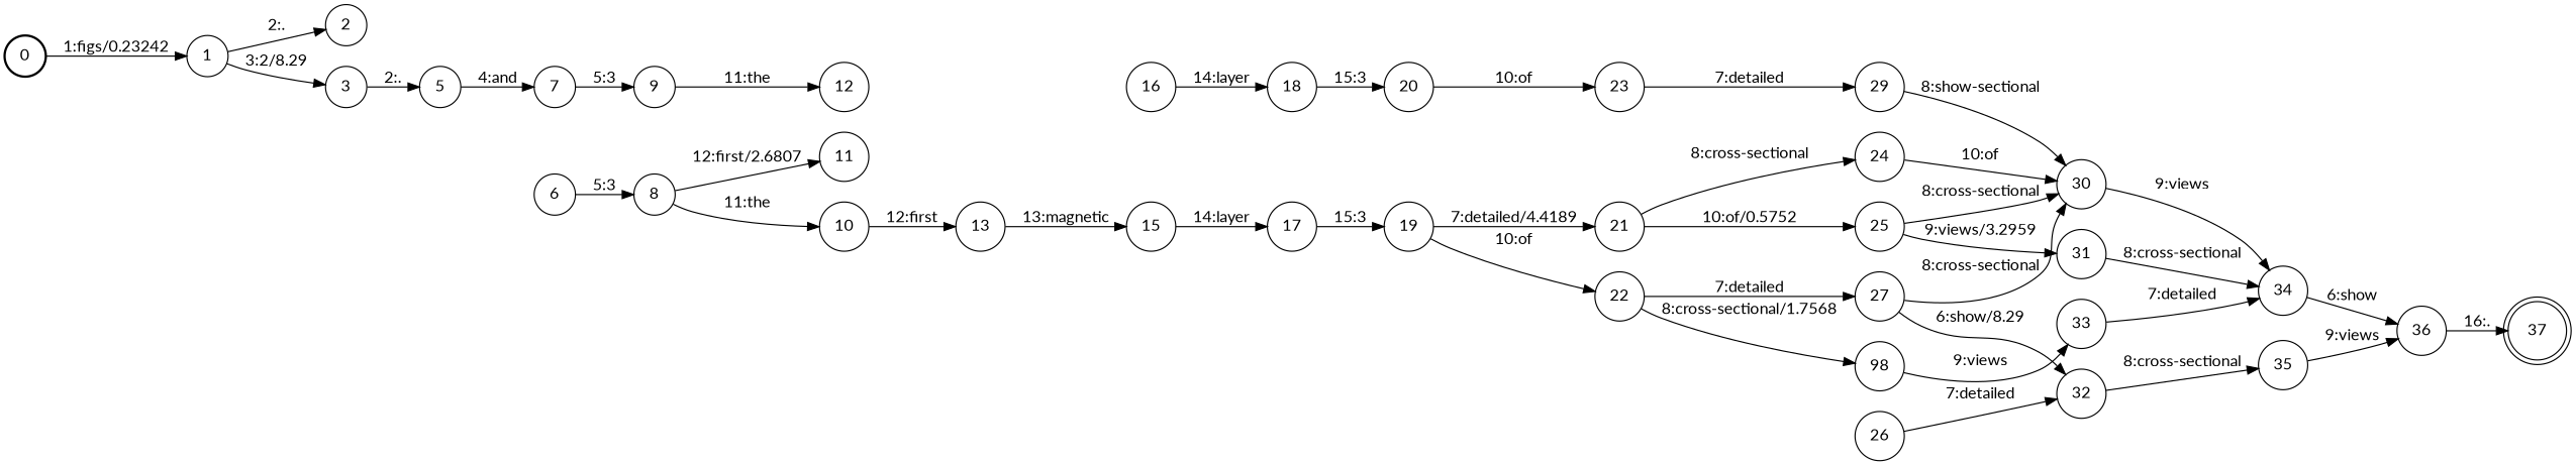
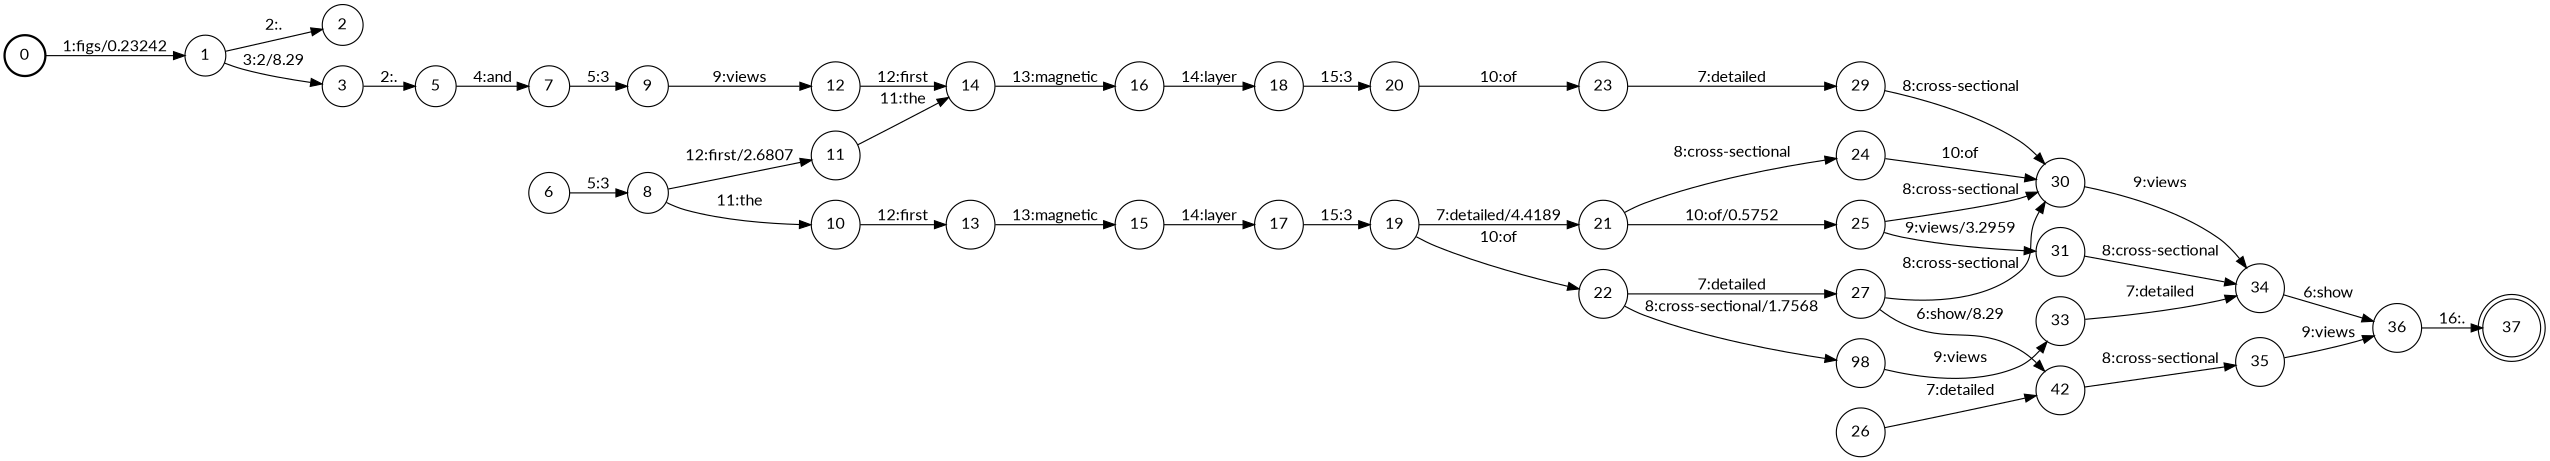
  digraph {
    fontname=Lato
    nodesep=0.25
    rankdir=LR
    ranksep=0.4
    node [fontname=Lato fontsize=14 shape=circle style=solid]
    edge [fontname=Lato fontsize=14]
    n1 [label=0 style=bold]
    n2 [label=1]
    n3 [label=2]
    n4 [label=3]
    n5 [label=5]
    n6 [label=7]
    n7 [label=6]
    n8 [label=8]
    n9 [label=9]
    n10 [label=10]
    n11 [label=11]
    n12 [label=12]
    n13 [label=13]
+   n14 [label=14]
    n15 [label=15]
    n16 [label=16]
    n17 [label=17]
    n18 [label=18]
    n19 [label=19]
    n20 [label=20]
    n21 [label=21]
    n22 [label=22]
    n23 [label=23]
    n24 [label=24]
    n25 [label=25]
    n26 [label=27]
    n27 [label=98]
    n28 [label=29]
    n29 [label=30]
    n30 [label=31]
    n31 [label=26]
-   n32 [label=32]
+   n32 [label=42]
    n33 [label=33]
    n34 [label=34]
    n35 [label=35]
    n36 [label=36]
    n37 [label=37 shape=doublecircle]
    n1 -> n2 [label="1:figs/0.23242"]
    n2 -> n3 [label="2:."]
    n2 -> n4 [label="3:2/8.29"]
    n4 -> n5 [label="2:."]
    n5 -> n6 [label="4:and"]
    n6 -> n9 [label="5:3"]
    n7 -> n8 [label="5:3"]
    n8 -> n10 [label="11:the"]
    n8 -> n11 [label="12:first/2.6807"]
-   n9 -> n12 [label="11:the"]
+   n9 -> n12 [label="9:views"]
    n10 -> n13 [label="12:first"]
+   n11 -> n14 [label="11:the"]
+   n12 -> n14 [label="12:first"]
    n13 -> n15 [label="13:magnetic"]
+   n14 -> n16 [label="13:magnetic"]
    n15 -> n17 [label="14:layer"]
    n16 -> n18 [label="14:layer"]
    n17 -> n19 [label="15:3"]
    n18 -> n20 [label="15:3"]
    n19 -> n21 [label="7:detailed/4.4189"]
    n19 -> n22 [label="10:of"]
    n20 -> n23 [label="10:of"]
    n21 -> n24 [label="8:cross-sectional"]
    n21 -> n25 [label="10:of/0.5752"]
    n22 -> n26 [label="7:detailed"]
    n22 -> n27 [label="8:cross-sectional/1.7568"]
    n23 -> n28 [label="7:detailed"]
    n24 -> n29 [label="10:of"]
    n25 -> n29 [label="8:cross-sectional"]
    n25 -> n30 [label="9:views/3.2959"]
    n26 -> n29 [label="8:cross-sectional"]
    n26 -> n32 [label="6:show/8.29"]
    n27 -> n33 [label="9:views"]
-   n28 -> n29 [label="8:show-sectional"]
+   n28 -> n29 [label="8:cross-sectional"]
    n29 -> n34 [label="9:views"]
    n30 -> n34 [label="8:cross-sectional"]
    n31 -> n32 [label="7:detailed"]
    n32 -> n35 [label="8:cross-sectional"]
    n33 -> n34 [label="7:detailed"]
    n34 -> n36 [label="6:show"]
    n35 -> n36 [label="9:views"]
    n36 -> n37 [label="16:."]
  }
